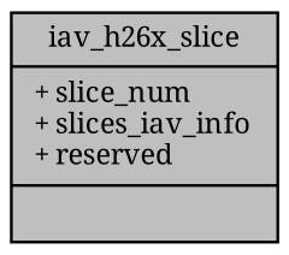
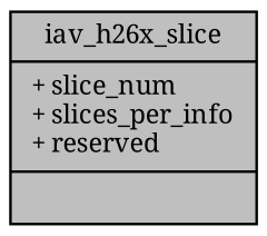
  digraph {
    fontname="Noto Serif"
-   n1 [color=black fillcolor=grey75 fontcolor=black fontname="Noto Serif" fontsize=10 height=0.2 label="{iav_h26x_slice\n|+ slice_num\l+ slices_iav_info\l+ reserved\l|}" shape=record style=filled width=0.4]
+   n1 [color=black fillcolor=grey75 fontcolor=black fontname="Noto Serif" fontsize=10 height=0.2 label="{iav_h26x_slice\n|+ slice_num\l+ slices_per_info\l+ reserved\l|}" shape=record style=filled width=0.4]
  }
